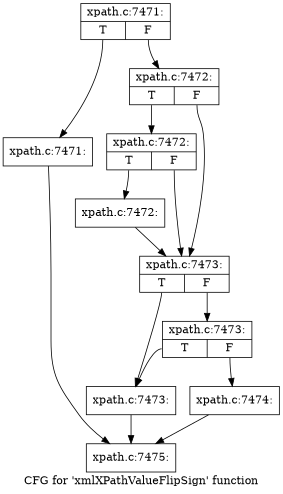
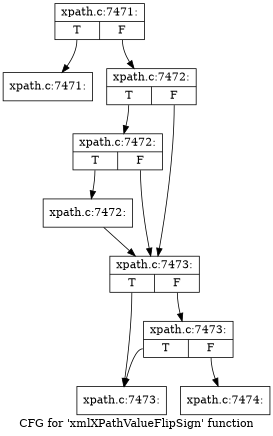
  digraph {
    label="CFG for 'xmlXPathValueFlipSign' function"
    node [shape=record]
    edge [tailport=s0]
    n1 [label="{xpath.c:7471:}"]
-   n2 [label="{xpath.c:7475:}"]
    n3 [label="{xpath.c:7471:|{<s0>T|<s1>F}}"]
    n4 [label="{xpath.c:7472:|{<s0>T|<s1>F}}"]
    n5 [label="{xpath.c:7472:|{<s0>T|<s1>F}}"]
    n6 [label="{xpath.c:7473:|{<s0>T|<s1>F}}"]
    n7 [label="{xpath.c:7472:}"]
    n8 [label="{xpath.c:7473:}"]
    n9 [label="{xpath.c:7473:|{<s0>T|<s1>F}}"]
    n10 [label="{xpath.c:7474:}"]
-   n1 -> n2
    n3 -> n1
    n3 -> n4 [tailport=s1]
    n4 -> n5
    n4 -> n6 [tailport=s1]
    n5 -> n6 [tailport=s1]
    n5 -> n7
    n6 -> n8
    n6 -> n9 [tailport=s1]
    n7 -> n6
-   n8 -> n2
    n9 -> n8
    n9 -> n10 [tailport=s1]
-   n10 -> n2
  }
